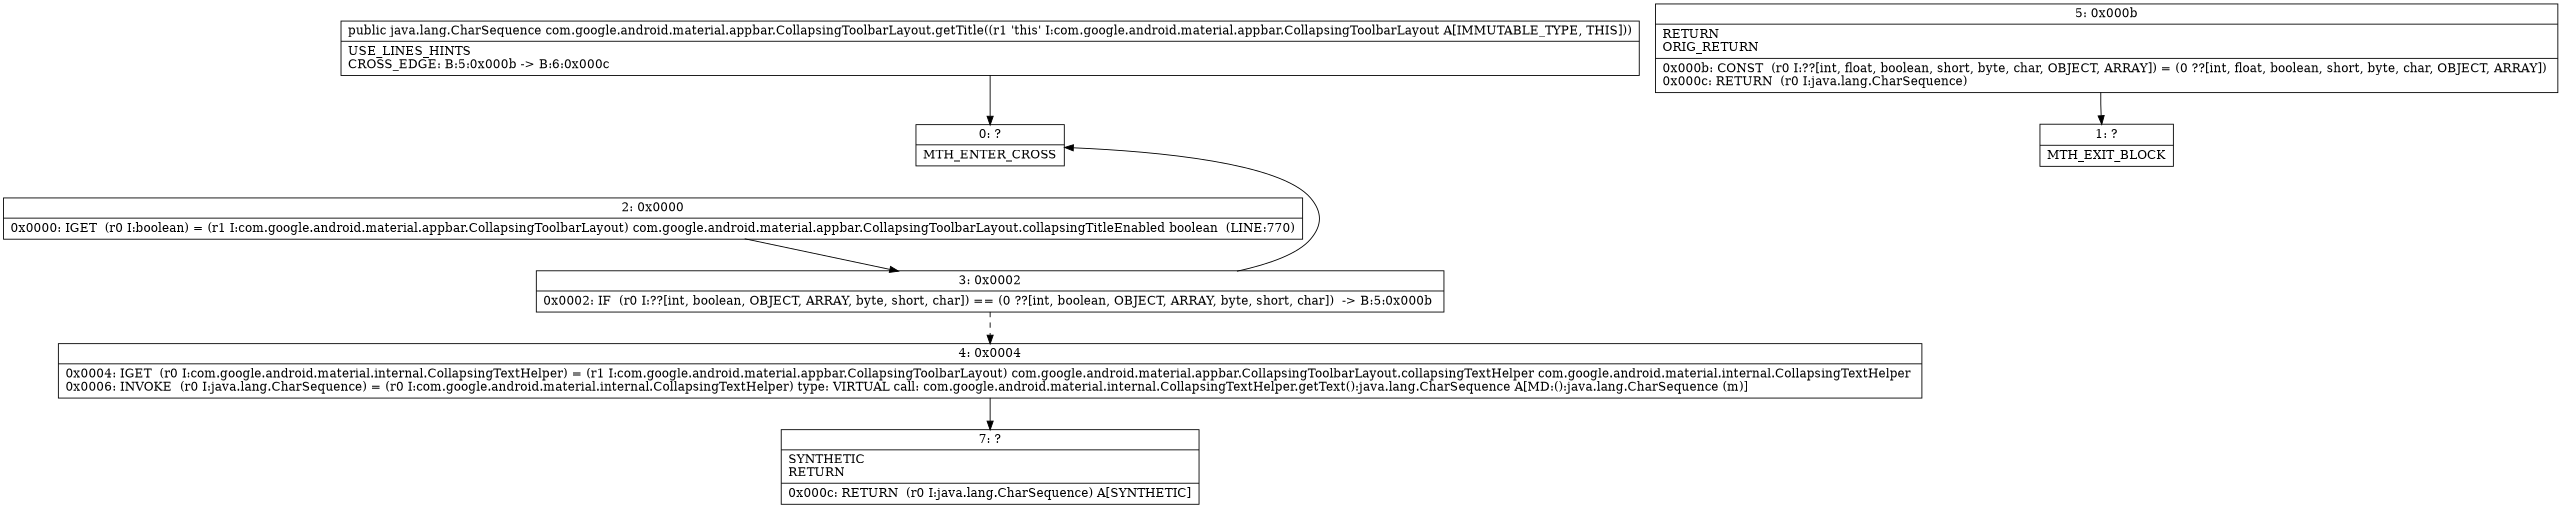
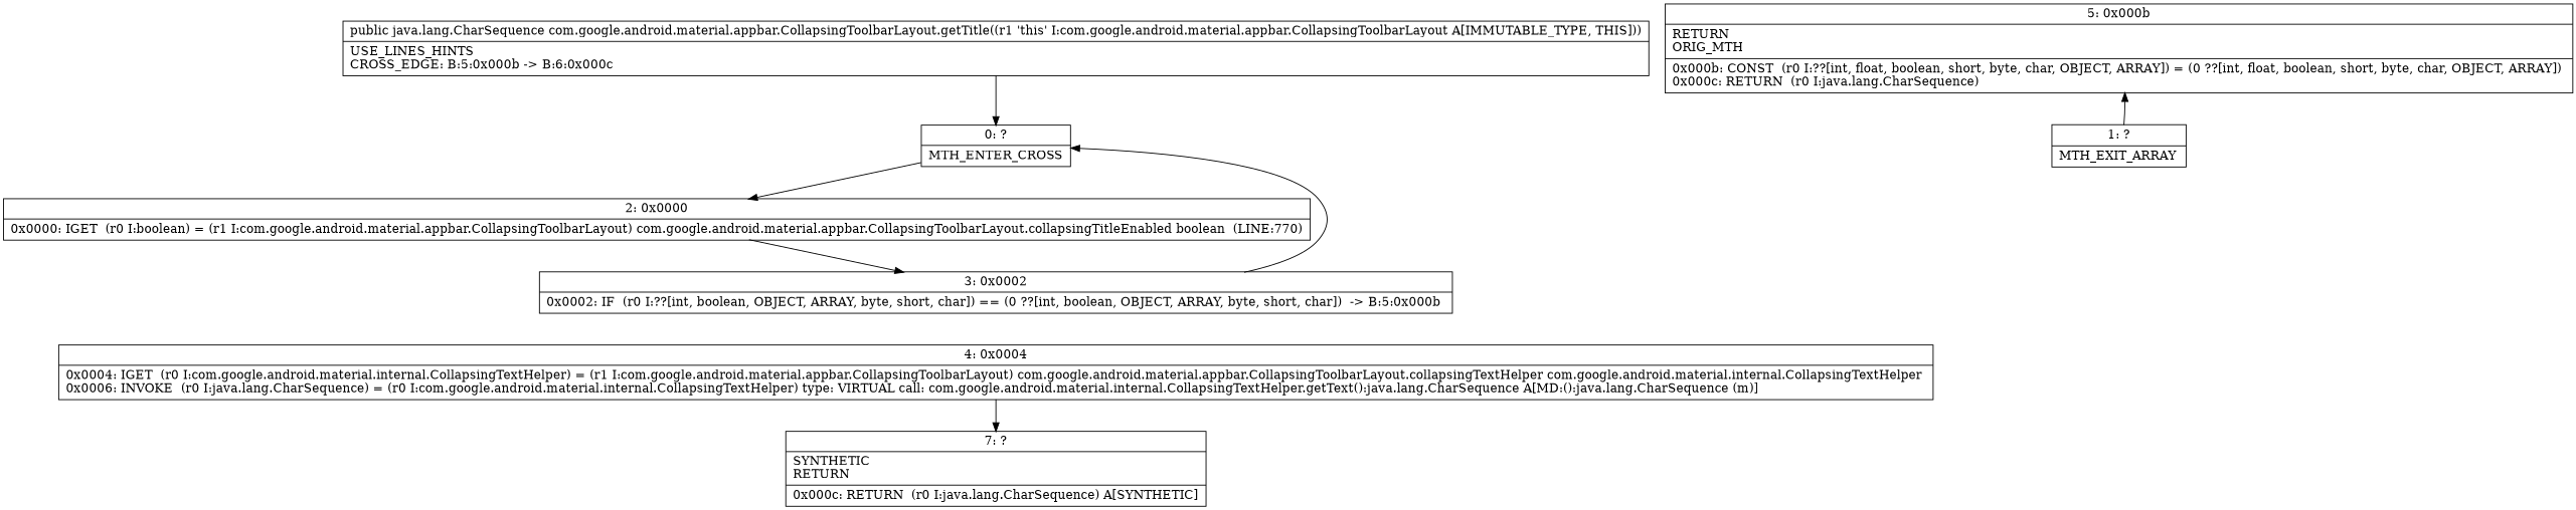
  digraph {
    node [shape=record]
    n1 [label="{0\:\ ?|MTH_ENTER_CROSS\l}"]
    n2 [label="{2\:\ 0x0000|0x0000: IGET  (r0 I:boolean) = (r1 I:com.google.android.material.appbar.CollapsingToolbarLayout) com.google.android.material.appbar.CollapsingToolbarLayout.collapsingTitleEnabled boolean  (LINE:770)\l}"]
    n3 [label="{3\:\ 0x0002|0x0002: IF  (r0 I:??[int, boolean, OBJECT, ARRAY, byte, short, char]) == (0 ??[int, boolean, OBJECT, ARRAY, byte, short, char])  \-\> B:5:0x000b \l}"]
    n4 [label="{4\:\ 0x0004|0x0004: IGET  (r0 I:com.google.android.material.internal.CollapsingTextHelper) = (r1 I:com.google.android.material.appbar.CollapsingToolbarLayout) com.google.android.material.appbar.CollapsingToolbarLayout.collapsingTextHelper com.google.android.material.internal.CollapsingTextHelper \l0x0006: INVOKE  (r0 I:java.lang.CharSequence) = (r0 I:com.google.android.material.internal.CollapsingTextHelper) type: VIRTUAL call: com.google.android.material.internal.CollapsingTextHelper.getText():java.lang.CharSequence A[MD:():java.lang.CharSequence (m)]\l}"]
    n5 [label="{7\:\ ?|SYNTHETIC\lRETURN\l|0x000c: RETURN  (r0 I:java.lang.CharSequence) A[SYNTHETIC]\l}"]
-   n6 [label="{5\:\ 0x000b|RETURN\lORIG_RETURN\l|0x000b: CONST  (r0 I:??[int, float, boolean, short, byte, char, OBJECT, ARRAY]) = (0 ??[int, float, boolean, short, byte, char, OBJECT, ARRAY]) \l0x000c: RETURN  (r0 I:java.lang.CharSequence) \l}"]
-   n7 [label="{1\:\ ?|MTH_EXIT_BLOCK\l}"]
+   n6 [label="{5\:\ 0x000b|RETURN\lORIG_MTH\l|0x000b: CONST  (r0 I:??[int, float, boolean, short, byte, char, OBJECT, ARRAY]) = (0 ??[int, float, boolean, short, byte, char, OBJECT, ARRAY]) \l0x000c: RETURN  (r0 I:java.lang.CharSequence) \l}"]
+   n7 [label="{1\:\ ?|MTH_EXIT_ARRAY\l}"]
    n8 [label="{public java.lang.CharSequence com.google.android.material.appbar.CollapsingToolbarLayout.getTitle((r1 'this' I:com.google.android.material.appbar.CollapsingToolbarLayout A[IMMUTABLE_TYPE, THIS]))  | USE_LINES_HINTS\lCROSS_EDGE: B:5:0x000b \-\> B:6:0x000c\l}"]
+   n1 -> n2
    n2 -> n3
    n3 -> n1
-   n3 -> n4 [style=dashed]
    n4 -> n5
-   n6 -> n7
+   n7 -> n6
    n8 -> n1
  }
